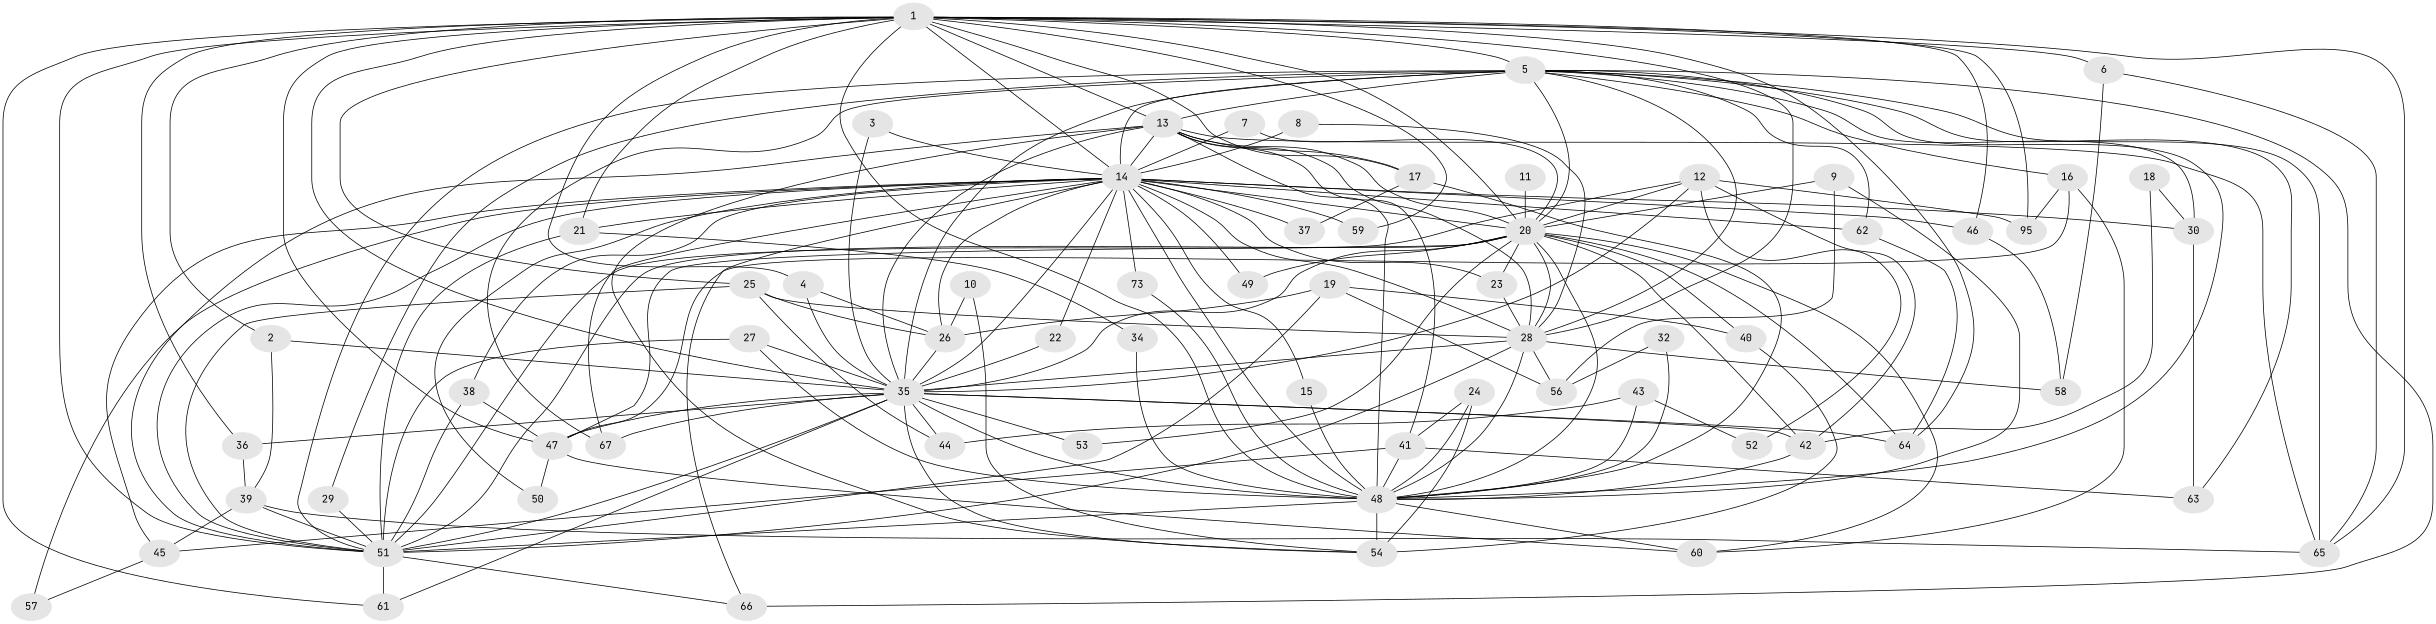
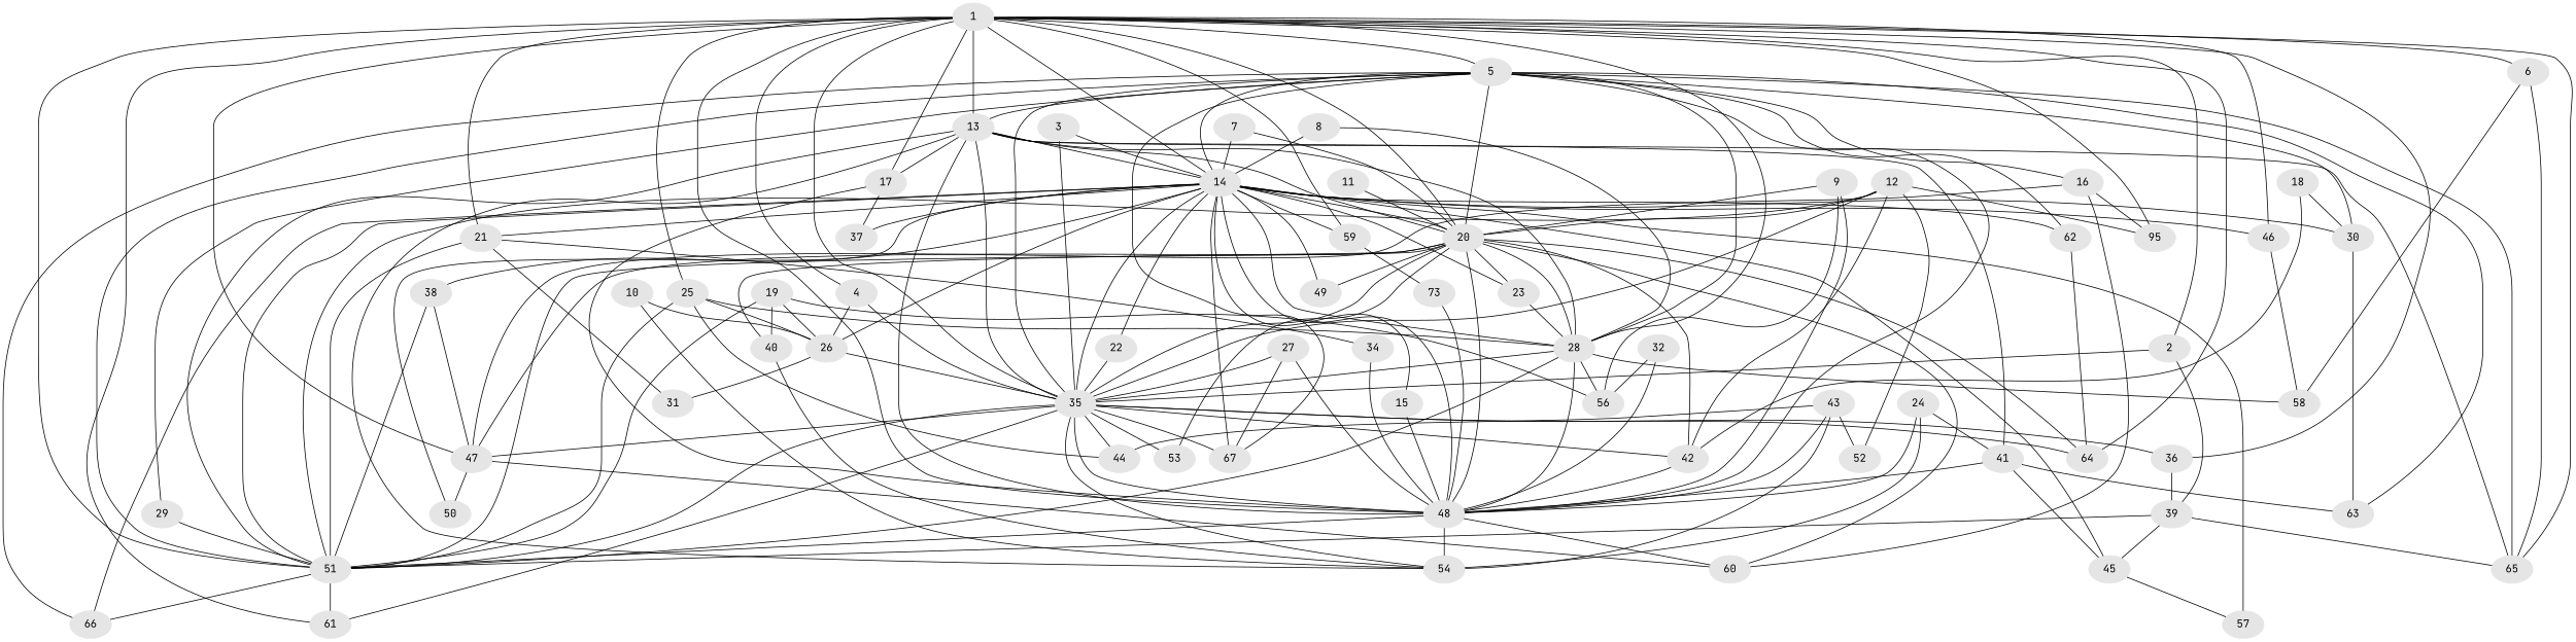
  graph {
    fontname="JetBrains Mono"
    node [color=gray90 fontname="JetBrains Mono" style=filled]
    edge [fontname="JetBrains Mono" weight=1.0]
    1
    2
    4
    5
    6
    13
    14
    17
    20
    21
    25
    28
    35
    36
    46
    47
    48
    51
    n19 [label=95]
    59
    61
    64
    65
    39
    26
    16
    29
    30
    62
    63
    66
    67
    58
    54
    41
    15
    22
    23
    n39 [label=73]
    37
    38
    45
    49
    50
    57
    42
    60
    40
    53
+   31
    34
    44
    56
    3
    7
    8
    9
    10
    11
    12
    52
    18
    19
    24
    27
    32
    43
    1 -- 2
    1 -- 4
    1 -- 5 [weight=2.0]
    1 -- 6 [weight=2.0]
    1 -- 13 [weight=3.0]
    1 -- 14 [weight=2.0]
    1 -- 17
    1 -- 20 [weight=2.0]
    1 -- 21
    1 -- 25
    1 -- 28 [weight=2.0]
    1 -- 35 [weight=3.0]
    1 -- 36
    1 -- 46
    1 -- 47
    1 -- 48 [weight=3.0]
    1 -- 51 [weight=3.0]
    1 -- n19
    1 -- 59
    1 -- 61
    1 -- 64
    1 -- 65
    2 -- 35
    2 -- 39
    4 -- 35
    4 -- 26
    5 -- 13
    5 -- 14
    5 -- 20
    5 -- 28
    5 -- 35 [weight=2.0]
    5 -- 48
    5 -- 51
    5 -- 65
    5 -- 16
    5 -- 29
    5 -- 30
    5 -- 62
    5 -- 63
    5 -- 66
    5 -- 67 [weight=2.0]
    6 -- 65
    6 -- 58
    13 -- 14
    13 -- 17
    13 -- 20
    13 -- 28
    13 -- 35
    13 -- 48
    13 -- 51
    13 -- 65
    13 -- 54
    13 -- 41
    14 -- 20
    14 -- 21 [weight=2.0]
    14 -- 28 [weight=3.0]
    14 -- 35
    14 -- 46
    14 -- 48
    14 -- 51 [weight=2.0]
    14 -- 59
    14 -- 26 [weight=2.0]
    14 -- 30 [weight=2.0]
    14 -- 62 [weight=2.0]
    14 -- 66
    14 -- 67
    14 -- 15
    14 -- 22
    14 -- 23
-   14 -- n39
+   59 -- n39
    14 -- 37
    14 -- 38 [weight=2.0]
    14 -- 45
    14 -- 49
    14 -- 50
    14 -- 57 [weight=2.0]
    17 -- 48
    17 -- 37
    20 -- 28
    20 -- 35 [weight=3.0]
    20 -- 47 [weight=2.0]
    20 -- 48
    20 -- 51
    20 -- 64
    20 -- 23 [weight=2.0]
    20 -- 49
    20 -- 42
    20 -- 60
    20 -- 40
    20 -- 53
    21 -- 51
+   21 -- 31
    21 -- 34
    25 -- 28
    25 -- 51
    25 -- 26
    25 -- 44
    28 -- 35
    28 -- 48 [weight=2.0]
    28 -- 51
    28 -- 58
    28 -- 56 [weight=2.0]
    35 -- 36
    35 -- 47
    35 -- 48
    35 -- 51 [weight=3.0]
    35 -- 61
    35 -- 64
    35 -- 67
    35 -- 54
    35 -- 42
    35 -- 53
    35 -- 44
    36 -- 39
    46 -- 58
    47 -- 50
    47 -- 60
    48 -- 51 [weight=2.0]
    48 -- 54 [weight=3.0]
    48 -- 60
    51 -- 61
    51 -- 66
    39 -- 51
    39 -- 65
    39 -- 45
    26 -- 35
+   26 -- 31
    16 -- 47
    16 -- n19
    16 -- 60
    29 -- 51 [weight=2.0]
    30 -- 63
    62 -- 64
    41 -- 48
    41 -- 63
    41 -- 45
    15 -- 48
    22 -- 35 [weight=2.0]
    23 -- 28
    n39 -- 48
    38 -- 47
    38 -- 51
    45 -- 57
    42 -- 48
    40 -- 54
    34 -- 48
    3 -- 14
    3 -- 35
    7 -- 14
    7 -- 20
    8 -- 14 [weight=2.0]
    8 -- 28
    9 -- 20
    9 -- 48
    9 -- 56
    10 -- 26
    10 -- 54
    11 -- 20
    12 -- 20
    12 -- 35
    12 -- 51
    12 -- n19
    12 -- 42
    12 -- 52
    18 -- 30
    18 -- 42
    19 -- 51
    19 -- 26
    19 -- 40
    19 -- 56
    24 -- 48
    24 -- 54
    24 -- 41
    27 -- 35
    27 -- 48
-   27 -- 51
+   27 -- 67
    32 -- 48
    32 -- 56
    43 -- 48 [weight=2.0]
+   43 -- 54
    43 -- 44
    43 -- 52
  }
